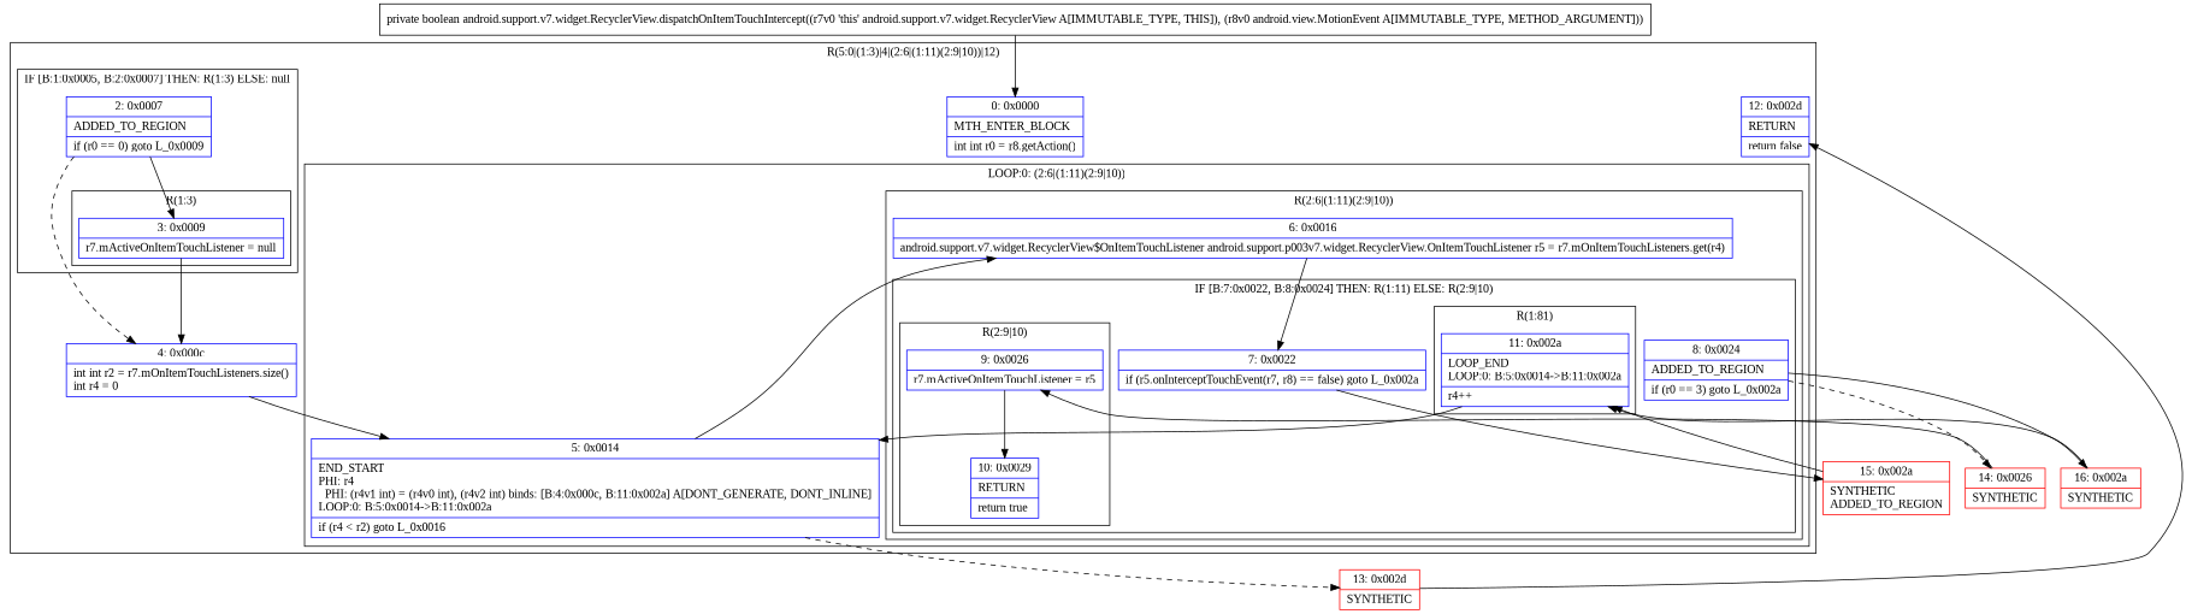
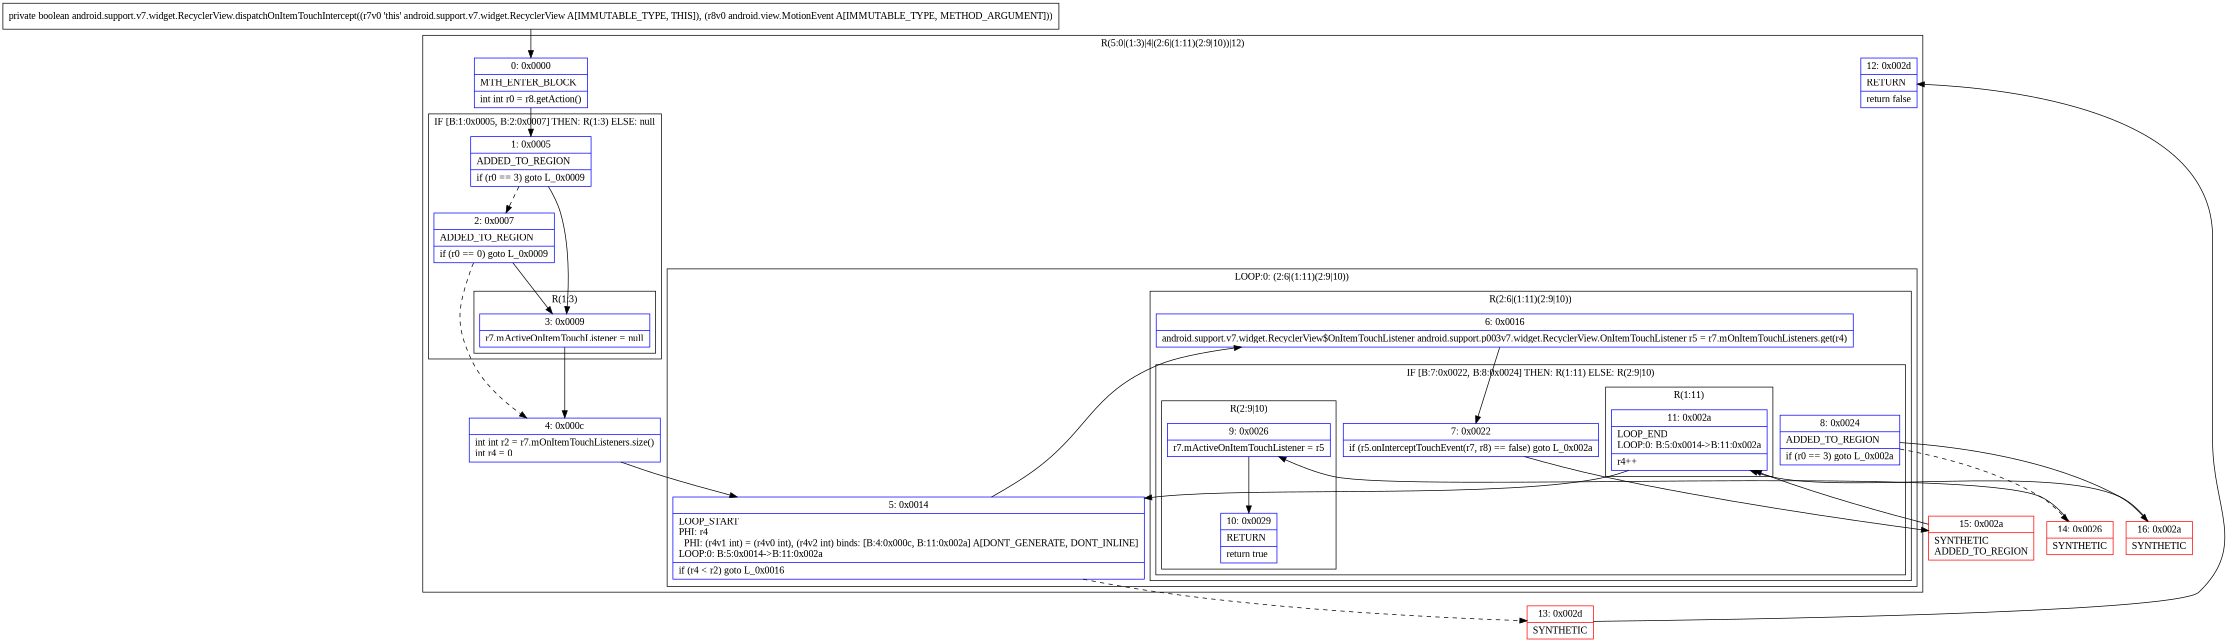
  digraph {
    fontname="Liberation Serif"
    node [color=blue fontname="Liberation Serif" shape=record]
    edge [fontname="Liberation Serif"]
    n1 [label="{3\:\ 0x0009|r7.mActiveOnItemTouchListener = null\l}"]
+   n2 [label="{1\:\ 0x0005|ADDED_TO_REGION\l|if (r0 == 3) goto L_0x0009\l}"]
    n3 [label="{2\:\ 0x0007|ADDED_TO_REGION\l|if (r0 == 0) goto L_0x0009\l}"]
    n4 [label="{11\:\ 0x002a|LOOP_END\lLOOP:0: B:5:0x0014\-\>B:11:0x002a\l|r4++\l}"]
    n5 [label="{9\:\ 0x0026|r7.mActiveOnItemTouchListener = r5\l}"]
    n6 [label="{10\:\ 0x0029|RETURN\l|return true\l}"]
    n7 [label="{7\:\ 0x0022|if (r5.onInterceptTouchEvent(r7, r8) == false) goto L_0x002a\l}"]
    n8 [label="{8\:\ 0x0024|ADDED_TO_REGION\l|if (r0 == 3) goto L_0x002a\l}"]
    n9 [label="{6\:\ 0x0016|android.support.v7.widget.RecyclerView$OnItemTouchListener android.support.p003v7.widget.RecyclerView.OnItemTouchListener r5 = r7.mOnItemTouchListeners.get(r4)\l}"]
-   n10 [label="{5\:\ 0x0014|END_START\lPHI: r4 \l  PHI: (r4v1 int) = (r4v0 int), (r4v2 int) binds: [B:4:0x000c, B:11:0x002a] A[DONT_GENERATE, DONT_INLINE]\lLOOP:0: B:5:0x0014\-\>B:11:0x002a\l|if (r4 \< r2) goto L_0x0016\l}"]
+   n10 [label="{5\:\ 0x0014|LOOP_START\lPHI: r4 \l  PHI: (r4v1 int) = (r4v0 int), (r4v2 int) binds: [B:4:0x000c, B:11:0x002a] A[DONT_GENERATE, DONT_INLINE]\lLOOP:0: B:5:0x0014\-\>B:11:0x002a\l|if (r4 \< r2) goto L_0x0016\l}"]
    n11 [label="{0\:\ 0x0000|MTH_ENTER_BLOCK\l|int int r0 = r8.getAction()\l}"]
    n12 [label="{4\:\ 0x000c|int int r2 = r7.mOnItemTouchListeners.size()\lint r4 = 0\l}"]
    n13 [label="{12\:\ 0x002d|RETURN\l|return false\l}"]
    n14 [color=red label="{15\:\ 0x002a|SYNTHETIC\lADDED_TO_REGION\l}"]
    n15 [color=red label="{14\:\ 0x0026|SYNTHETIC\l}"]
    n16 [color=red label="{16\:\ 0x002a|SYNTHETIC\l}"]
    n17 [color=red label="{13\:\ 0x002d|SYNTHETIC\l}"]
    n18 [label="{private boolean android.support.v7.widget.RecyclerView.dispatchOnItemTouchIntercept((r7v0 'this' android.support.v7.widget.RecyclerView A[IMMUTABLE_TYPE, THIS]), (r8v0 android.view.MotionEvent A[IMMUTABLE_TYPE, METHOD_ARGUMENT])) }" color=""]
    subgraph cluster_1 {
      label="R(5:0|(1:3)|4|(2:6|(1:11)(2:9|10))|12)"
      n11
      n12
      n13
      subgraph cluster_2 {
        label="IF [B:1:0x0005, B:2:0x0007] THEN: R(1:3) ELSE: null"
+       n2
        n3
        subgraph cluster_3 {
          label="R(1:3)"
          n1
        }
      }
      subgraph cluster_4 {
        label="LOOP:0: (2:6|(1:11)(2:9|10))"
        n10
        subgraph cluster_5 {
          label="R(2:6|(1:11)(2:9|10))"
          n9
          subgraph cluster_6 {
            label="IF [B:7:0x0022, B:8:0x0024] THEN: R(1:11) ELSE: R(2:9|10)"
            n7
            n8
            subgraph cluster_7 {
-             label="R(1:81)"
+             label="R(1:11)"
              n4
            }
            subgraph cluster_8 {
              label="R(2:9|10)"
              n5
              n6
            }
          }
        }
      }
    }
    n1 -> n12
+   n2 -> n1
+   n2 -> n3 [style=dashed]
    n3 -> n1
    n3 -> n12 [style=dashed]
    n4 -> n10
    n5 -> n6
    n7 -> n14
    n8 -> n15 [style=dashed]
    n8 -> n16
    n9 -> n7
    n10 -> n9
    n10 -> n17 [style=dashed]
+   n11 -> n2
    n12 -> n10
    n14 -> n4
    n15 -> n5
    n16 -> n4
    n17 -> n13
    n18 -> n11
  }
